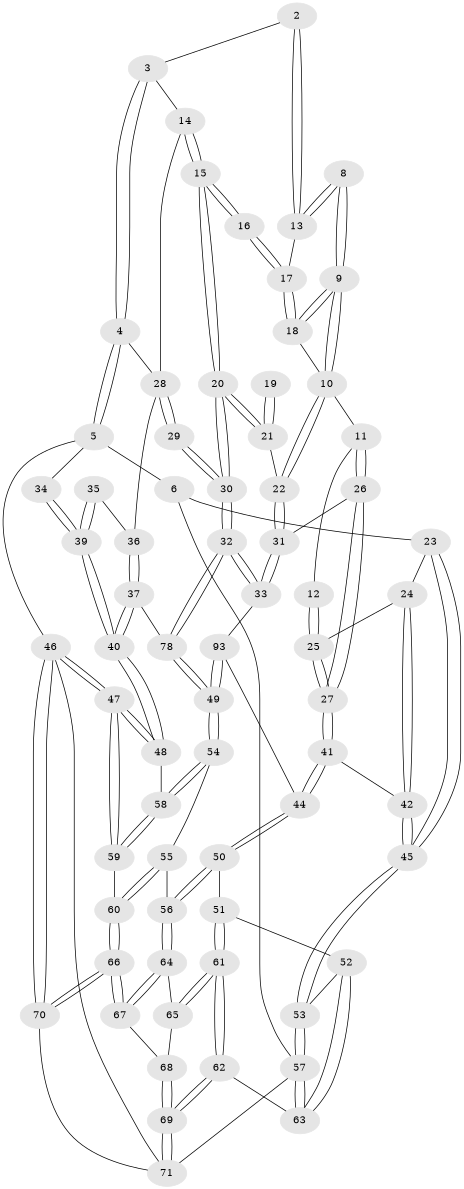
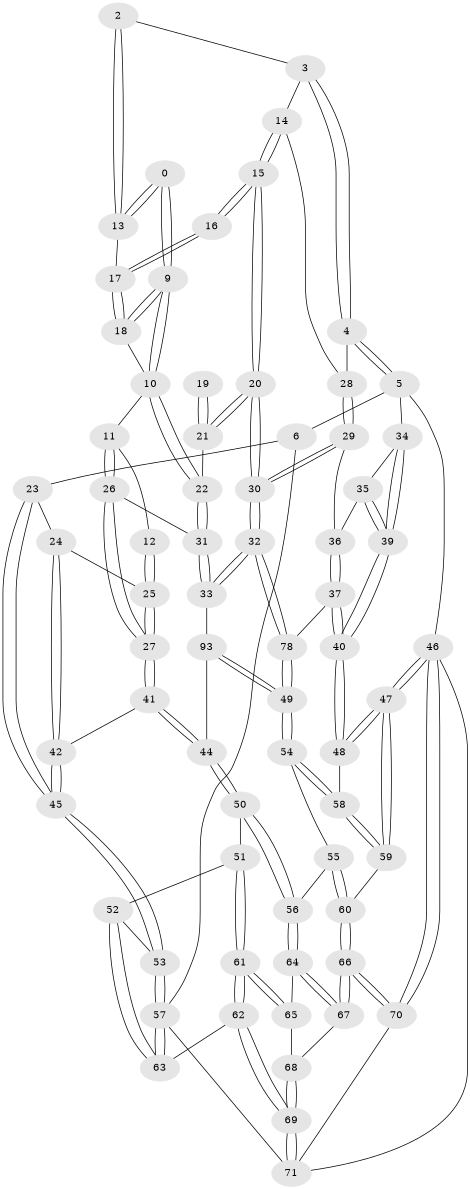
  graph {
    node [color=gray90 style=filled]
    2
    3
    13
-   8
+   8 [label=0]
    9
    4
    14
    17
    5
    28
    15
    6
    34
    46
    29
    23
    57
    35
    39
    47
    70
    71
    24
    45
    63
    12
    25
    10
    18
    11
    22
    26
    31
    27
    16
    20
    21
    30
    19
    32
    33
    42
    53
    41
    44
    36
    37
    n48 [label=78]
    n49 [label=93]
    49
    40
    48
    54
    58
    50
    51
    56
    59
    60
    55
    52
    61
    64
    62
    65
    66
    67
    69
    68
    2 -- 3
    2 -- 13
    2 -- 13
    3 -- 4
    3 -- 4
    3 -- 14
    13 -- 17
    8 -- 13
    8 -- 13
    8 -- 9
    8 -- 9
    9 -- 10
    9 -- 10
    9 -- 18
    9 -- 18
    4 -- 5
    4 -- 5
    4 -- 28
    14 -- 28
    14 -- 15
    14 -- 15
    17 -- 18
    17 -- 18
    5 -- 6
    5 -- 34
    5 -- 46
    28 -- 29
    28 -- 29
    15 -- 16
    15 -- 16
    15 -- 20
    15 -- 20
    6 -- 23
    6 -- 57
+   34 -- 35
    34 -- 39
    34 -- 39
    46 -- 47
    46 -- 47
    46 -- 70
    46 -- 70
    46 -- 71
    29 -- 30
    29 -- 30
-   28 -- 36
+   29 -- 36
    23 -- 24
    23 -- 45
    23 -- 45
    57 -- 71
    57 -- 63
    57 -- 63
    35 -- 39
    35 -- 39
    35 -- 36
    39 -- 40
    39 -- 40
    47 -- 48
    47 -- 48
    47 -- 59
    47 -- 59
    70 -- 71
    24 -- 25
    24 -- 42
    24 -- 42
    45 -- 53
    45 -- 53
    12 -- 25
    12 -- 25
    25 -- 27
    25 -- 27
    10 -- 11
    10 -- 22
    10 -- 22
    18 -- 10
    11 -- 12
    11 -- 26
    11 -- 26
    22 -- 31
    22 -- 31
    26 -- 31
    26 -- 27
    26 -- 27
    31 -- 33
    31 -- 33
    27 -- 41
    27 -- 41
    16 -- 17
    16 -- 17
    20 -- 21
    20 -- 21
    20 -- 30
    20 -- 30
    21 -- 22
    30 -- 32
    30 -- 32
    19 -- 21
    19 -- 21
    32 -- 33
    32 -- 33
    32 -- n48
    32 -- n48
    33 -- n49
    42 -- 45
    42 -- 45
    53 -- 57
    53 -- 57
    41 -- 42
    41 -- 44
    41 -- 44
    44 -- 50
    44 -- 50
    36 -- 37
    36 -- 37
    37 -- n48
    37 -- 40
    37 -- 40
    n48 -- 49
    n48 -- 49
    n49 -- 44
    n49 -- 49
    n49 -- 49
    49 -- 54
    49 -- 54
    40 -- 48
    40 -- 48
    48 -- 58
    54 -- 58
    54 -- 58
    54 -- 55
    58 -- 59
    58 -- 59
    50 -- 51
    50 -- 56
    50 -- 56
    51 -- 52
    51 -- 61
    51 -- 61
    56 -- 64
    56 -- 64
    59 -- 60
    60 -- 66
    60 -- 66
    55 -- 56
    55 -- 60
    55 -- 60
    52 -- 63
    52 -- 63
    52 -- 53
    61 -- 62
    61 -- 62
    61 -- 65
    61 -- 65
    64 -- 65
    64 -- 67
    64 -- 67
    62 -- 63
    62 -- 69
    62 -- 69
    65 -- 68
    66 -- 70
    66 -- 70
    66 -- 67
    66 -- 67
    67 -- 68
    69 -- 71
    69 -- 71
    68 -- 69
    68 -- 69
  }
